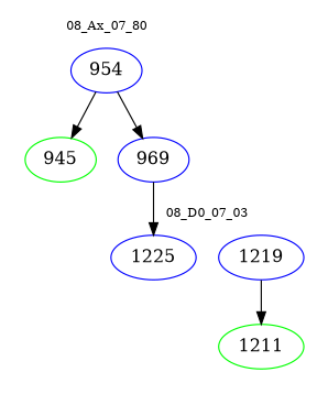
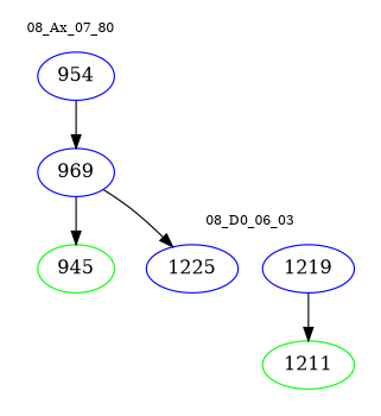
  digraph {
    node [color=blue]
    edge [color=black]
    n1 [label=954]
    n2 [color=green label=945]
    n3 [label=969]
    n4 [label=1219]
    n5 [color=green label=1211]
    n6 [label=1225]
    subgraph cluster_1 {
      color=white
      fontsize=10
      label="08_Ax_07_80"
      n1
      n2
      n3
    }
    subgraph cluster_2 {
      color=white
      fontsize=10
-     label="08_D0_07_03"
+     label="08_D0_06_03"
      n4
      n5
      n6
    }
-   n1 -> n2
+   n3 -> n2
    n1 -> n3
    n3 -> n6
    n4 -> n5
  }
